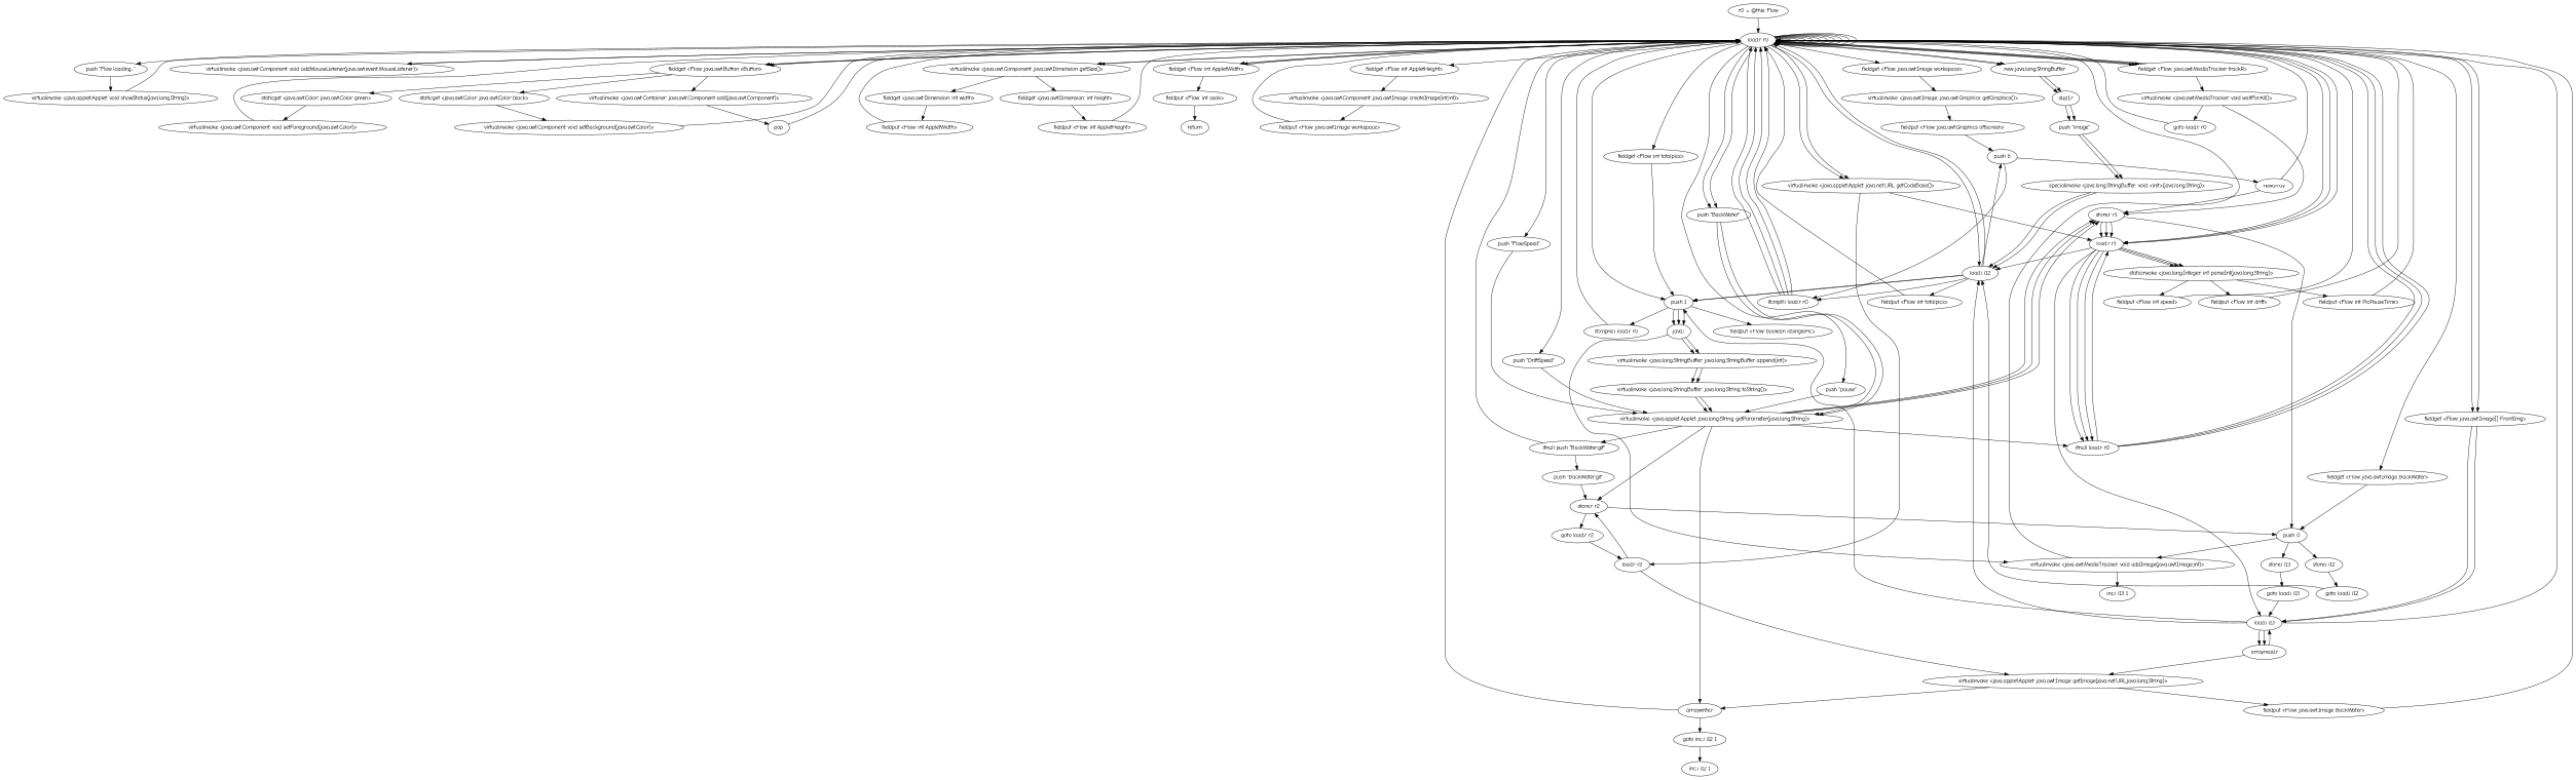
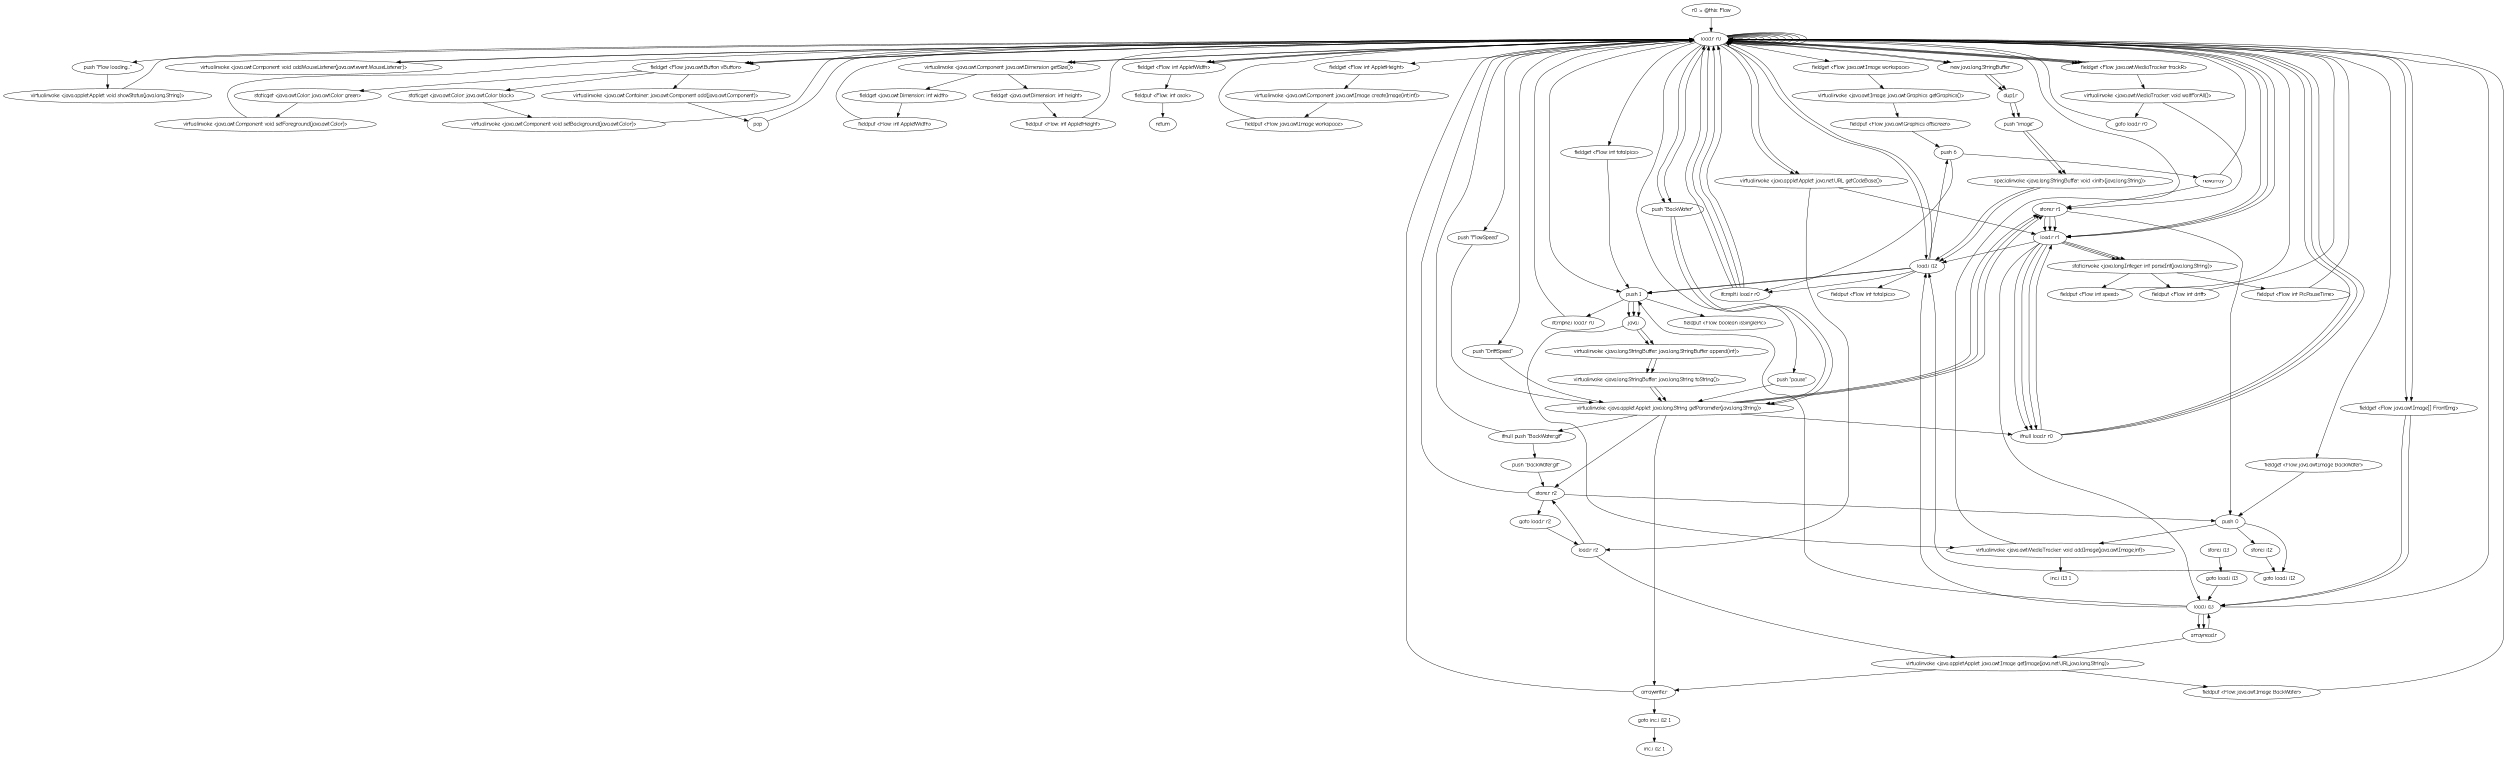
  digraph {
    fontname="Comic Neue"
    node [fontname="Comic Neue"]
    edge [fontname="Comic Neue"]
    "r0 := @this: Flow"
    "load.r r0"
    "push \"Flow loading...\""
    "virtualinvoke <java.awt.Component: void addMouseListener(java.awt.event.MouseListener)>"
    "fieldget <Flow: java.awt.Button vButton>"
    "virtualinvoke <java.awt.Component: java.awt.Dimension getSize()>"
    "fieldget <Flow: int AppletWidth>"
    "fieldget <Flow: int AppletHeight>"
    "fieldget <Flow: java.awt.Image workspace>"
    "load.i i12"
    "fieldget <Flow: int totalpics>"
    "push 1"
    "push \"BackWater\""
    "virtualinvoke <java.applet.Applet: java.net.URL getCodeBase()>"
    "fieldget <Flow: java.awt.MediaTracker trackR>"
    "fieldget <Flow: java.awt.Image BackWater>"
    "push \"FlowSpeed\""
    "load.r r1"
    "push \"DriftSpeed\""
    "push \"pause\""
    "fieldget <Flow: java.awt.Image[] FrontImg>"
    "new java.lang.StringBuffer"
    "virtualinvoke <java.applet.Applet: void showStatus(java.lang.String)>"
    "staticget <java.awt.Color: java.awt.Color green>"
    "staticget <java.awt.Color: java.awt.Color black>"
    "virtualinvoke <java.awt.Container: java.awt.Component add(java.awt.Component)>"
    "fieldget <java.awt.Dimension: int width>"
    "fieldget <java.awt.Dimension: int height>"
    "fieldput <Flow: int asok>"
    "virtualinvoke <java.awt.Component: java.awt.Image createImage(int,int)>"
    "virtualinvoke <java.awt.Image: java.awt.Graphics getGraphics()>"
    "push 6"
    "ifcmplt.i load.r r0"
    "fieldput <Flow: int totalpics>"
    "ifcmpne.i load.r r0"
    "fieldput <Flow: boolean isSinglePic>"
    n37 [label="java.i"]
    "virtualinvoke <java.applet.Applet: java.lang.String getParameter(java.lang.String)>"
    "load.r r2"
    "virtualinvoke <java.awt.MediaTracker: void waitForAll()>"
    "push 0"
    "ifnull load.r r0"
    "load.i i13"
    "staticinvoke <java.lang.Integer: int parseInt(java.lang.String)>"
    "dup1.r"
    "virtualinvoke <java.awt.Component: void setForeground(java.awt.Color)>"
    "virtualinvoke <java.awt.Component: void setBackground(java.awt.Color)>"
    pop
    "fieldput <Flow: int AppletWidth>"
    "fieldput <Flow: int AppletHeight>"
    return
    "fieldput <Flow: java.awt.Image workspace>"
    "fieldput <Flow: java.awt.Graphics offscreen>"
    newarray
    "store.r r1"
    "store.i i12"
    "store.i i13"
    "virtualinvoke <java.awt.MediaTracker: void addImage(java.awt.Image,int)>"
    "goto load.i i12"
    "goto load.i i13"
    "inc.i i13 1"
    "virtualinvoke <java.lang.StringBuffer: java.lang.StringBuffer append(int)>"
    "ifnull push \"BackWater.gif\""
    "store.r r2"
    "arraywrite.r"
    "push \"BackWater.gif\""
    "goto load.r r2"
    "goto inc.i i12 1"
    "virtualinvoke <java.applet.Applet: java.awt.Image getImage(java.net.URL,java.lang.String)>"
    "fieldput <Flow: java.awt.Image BackWater>"
    "arrayread.r"
    "goto load.r r0"
    "fieldput <Flow: int speed>"
    "fieldput <Flow: int drift>"
    "fieldput <Flow: int PicPauseTime>"
    "inc.i i12 1"
    "virtualinvoke <java.lang.StringBuffer: java.lang.String toString()>"
    "push \"image\""
    "specialinvoke <java.lang.StringBuffer: void <init>(java.lang.String)>"
    "r0 := @this: Flow" -> "load.r r0"
    "load.r r0" -> "load.r r0"
    "load.r r0" -> "load.r r0"
    "load.r r0" -> "load.r r0"
    "load.r r0" -> "load.r r0"
    "load.r r0" -> "load.r r0"
    "load.r r0" -> "load.r r0"
    "load.r r0" -> "load.r r0"
    "load.r r0" -> "load.r r0"
    "load.r r0" -> "load.r r0"
    "load.r r0" -> "load.r r0"
    "load.r r0" -> "load.r r0"
    "load.r r0" -> "push \"Flow loading...\""
    "load.r r0" -> "virtualinvoke <java.awt.Component: void addMouseListener(java.awt.event.MouseListener)>"
    "load.r r0" -> "fieldget <Flow: java.awt.Button vButton>"
    "load.r r0" -> "fieldget <Flow: java.awt.Button vButton>"
    "load.r r0" -> "fieldget <Flow: java.awt.Button vButton>"
    "load.r r0" -> "virtualinvoke <java.awt.Component: java.awt.Dimension getSize()>"
    "load.r r0" -> "virtualinvoke <java.awt.Component: java.awt.Dimension getSize()>"
    "load.r r0" -> "fieldget <Flow: int AppletWidth>"
    "load.r r0" -> "fieldget <Flow: int AppletWidth>"
    "load.r r0" -> "fieldget <Flow: int AppletHeight>"
    "load.r r0" -> "fieldget <Flow: java.awt.Image workspace>"
    "load.r r0" -> "load.i i12"
    "load.r r0" -> "fieldget <Flow: int totalpics>"
    "load.r r0" -> "push 1"
    "load.r r0" -> "push \"BackWater\""
    "load.r r0" -> "push \"BackWater\""
    "load.r r0" -> "virtualinvoke <java.applet.Applet: java.net.URL getCodeBase()>"
    "load.r r0" -> "virtualinvoke <java.applet.Applet: java.net.URL getCodeBase()>"
    "load.r r0" -> "fieldget <Flow: java.awt.MediaTracker trackR>"
    "load.r r0" -> "fieldget <Flow: java.awt.MediaTracker trackR>"
    "load.r r0" -> "fieldget <Flow: java.awt.MediaTracker trackR>"
    "load.r r0" -> "fieldget <Flow: java.awt.Image BackWater>"
    "load.r r0" -> "push \"FlowSpeed\""
    "load.r r0" -> "load.r r1"
    "load.r r0" -> "load.r r1"
    "load.r r0" -> "load.r r1"
    "load.r r0" -> "push \"DriftSpeed\""
    "load.r r0" -> "push \"pause\""
    "load.r r0" -> "fieldget <Flow: java.awt.Image[] FrontImg>"
    "load.r r0" -> "fieldget <Flow: java.awt.Image[] FrontImg>"
    "load.r r0" -> "new java.lang.StringBuffer"
    "load.r r0" -> "new java.lang.StringBuffer"
    "push \"Flow loading...\"" -> "virtualinvoke <java.applet.Applet: void showStatus(java.lang.String)>"
    "virtualinvoke <java.awt.Component: void addMouseListener(java.awt.event.MouseListener)>" -> "load.r r0"
    "fieldget <Flow: java.awt.Button vButton>" -> "staticget <java.awt.Color: java.awt.Color green>"
    "fieldget <Flow: java.awt.Button vButton>" -> "staticget <java.awt.Color: java.awt.Color black>"
    "fieldget <Flow: java.awt.Button vButton>" -> "virtualinvoke <java.awt.Container: java.awt.Component add(java.awt.Component)>"
    "virtualinvoke <java.awt.Component: java.awt.Dimension getSize()>" -> "fieldget <java.awt.Dimension: int width>"
    "virtualinvoke <java.awt.Component: java.awt.Dimension getSize()>" -> "fieldget <java.awt.Dimension: int height>"
    "fieldget <Flow: int AppletWidth>" -> "load.r r0"
    "fieldget <Flow: int AppletWidth>" -> "fieldput <Flow: int asok>"
    "fieldget <Flow: int AppletHeight>" -> "virtualinvoke <java.awt.Component: java.awt.Image createImage(int,int)>"
    "fieldget <Flow: java.awt.Image workspace>" -> "virtualinvoke <java.awt.Image: java.awt.Graphics getGraphics()>"
    "load.i i12" -> "load.r r0"
    "load.i i12" -> "push 1"
    "load.i i12" -> "push 1"
    "load.i i12" -> "push 6"
    "load.i i12" -> "ifcmplt.i load.r r0"
    "load.i i12" -> "fieldput <Flow: int totalpics>"
    "fieldget <Flow: int totalpics>" -> "push 1"
    "push 1" -> "ifcmpne.i load.r r0"
    "push 1" -> "fieldput <Flow: boolean isSinglePic>"
    "push 1" -> n37
    "push 1" -> n37
    "push 1" -> n37
    "push \"BackWater\"" -> "virtualinvoke <java.applet.Applet: java.lang.String getParameter(java.lang.String)>"
    "push \"BackWater\"" -> "virtualinvoke <java.applet.Applet: java.lang.String getParameter(java.lang.String)>"
    "virtualinvoke <java.applet.Applet: java.net.URL getCodeBase()>" -> "load.r r1"
    "virtualinvoke <java.applet.Applet: java.net.URL getCodeBase()>" -> "load.r r2"
    "fieldget <Flow: java.awt.MediaTracker trackR>" -> "load.r r0"
    "fieldget <Flow: java.awt.MediaTracker trackR>" -> "load.r r0"
    "fieldget <Flow: java.awt.MediaTracker trackR>" -> "virtualinvoke <java.awt.MediaTracker: void waitForAll()>"
    "fieldget <Flow: java.awt.Image BackWater>" -> "push 0"
    "push \"FlowSpeed\"" -> "virtualinvoke <java.applet.Applet: java.lang.String getParameter(java.lang.String)>"
    "load.r r1" -> "load.i i12"
    "load.r r1" -> "ifnull load.r r0"
    "load.r r1" -> "ifnull load.r r0"
    "load.r r1" -> "ifnull load.r r0"
    "load.r r1" -> "load.i i13"
    "load.r r1" -> "staticinvoke <java.lang.Integer: int parseInt(java.lang.String)>"
    "load.r r1" -> "staticinvoke <java.lang.Integer: int parseInt(java.lang.String)>"
    "load.r r1" -> "staticinvoke <java.lang.Integer: int parseInt(java.lang.String)>"
    "push \"DriftSpeed\"" -> "virtualinvoke <java.applet.Applet: java.lang.String getParameter(java.lang.String)>"
    "push \"pause\"" -> "virtualinvoke <java.applet.Applet: java.lang.String getParameter(java.lang.String)>"
    "fieldget <Flow: java.awt.Image[] FrontImg>" -> "load.i i13"
    "fieldget <Flow: java.awt.Image[] FrontImg>" -> "load.i i13"
    "new java.lang.StringBuffer" -> "dup1.r"
    "new java.lang.StringBuffer" -> "dup1.r"
    "virtualinvoke <java.applet.Applet: void showStatus(java.lang.String)>" -> "load.r r0"
    "staticget <java.awt.Color: java.awt.Color green>" -> "virtualinvoke <java.awt.Component: void setForeground(java.awt.Color)>"
    "staticget <java.awt.Color: java.awt.Color black>" -> "virtualinvoke <java.awt.Component: void setBackground(java.awt.Color)>"
    "virtualinvoke <java.awt.Container: java.awt.Component add(java.awt.Component)>" -> pop
    "fieldget <java.awt.Dimension: int width>" -> "fieldput <Flow: int AppletWidth>"
    "fieldget <java.awt.Dimension: int height>" -> "fieldput <Flow: int AppletHeight>"
    "fieldput <Flow: int asok>" -> return
    "virtualinvoke <java.awt.Component: java.awt.Image createImage(int,int)>" -> "fieldput <Flow: java.awt.Image workspace>"
    "virtualinvoke <java.awt.Image: java.awt.Graphics getGraphics()>" -> "fieldput <Flow: java.awt.Graphics offscreen>"
    "push 6" -> "ifcmplt.i load.r r0"
    "push 6" -> newarray
    "ifcmplt.i load.r r0" -> "load.r r0"
    "ifcmplt.i load.r r0" -> "load.r r0"
    "ifcmplt.i load.r r0" -> "load.r r0"
    "ifcmplt.i load.r r0" -> "load.r r0"
-   "fieldput <Flow: int totalpics>" -> "load.r r0"
+   "store.r r2" -> "load.r r0"
    "ifcmpne.i load.r r0" -> "load.r r0"
    n37 -> "virtualinvoke <java.awt.MediaTracker: void addImage(java.awt.Image,int)>"
    n37 -> "virtualinvoke <java.lang.StringBuffer: java.lang.StringBuffer append(int)>"
    n37 -> "virtualinvoke <java.lang.StringBuffer: java.lang.StringBuffer append(int)>"
    "virtualinvoke <java.applet.Applet: java.lang.String getParameter(java.lang.String)>" -> "ifnull load.r r0"
    "virtualinvoke <java.applet.Applet: java.lang.String getParameter(java.lang.String)>" -> "store.r r1"
    "virtualinvoke <java.applet.Applet: java.lang.String getParameter(java.lang.String)>" -> "store.r r1"
    "virtualinvoke <java.applet.Applet: java.lang.String getParameter(java.lang.String)>" -> "store.r r1"
    "virtualinvoke <java.applet.Applet: java.lang.String getParameter(java.lang.String)>" -> "ifnull push \"BackWater.gif\""
    "virtualinvoke <java.applet.Applet: java.lang.String getParameter(java.lang.String)>" -> "store.r r2"
    "virtualinvoke <java.applet.Applet: java.lang.String getParameter(java.lang.String)>" -> "arraywrite.r"
    "load.r r2" -> "store.r r2"
    "load.r r2" -> "virtualinvoke <java.applet.Applet: java.awt.Image getImage(java.net.URL,java.lang.String)>"
    "virtualinvoke <java.awt.MediaTracker: void waitForAll()>" -> "store.r r1"
    "virtualinvoke <java.awt.MediaTracker: void waitForAll()>" -> "goto load.r r0"
    "push 0" -> "store.i i12"
-   "push 0" -> "store.i i13"
+   "push 0" -> "goto load.i i12"
    "push 0" -> "virtualinvoke <java.awt.MediaTracker: void addImage(java.awt.Image,int)>"
    "ifnull load.r r0" -> "load.r r0"
    "ifnull load.r r0" -> "load.r r0"
    "ifnull load.r r0" -> "load.r r0"
    "ifnull load.r r0" -> "load.r r1"
    "load.i i13" -> "load.r r0"
    "load.i i13" -> "load.i i12"
    "load.i i13" -> "push 1"
    "load.i i13" -> "arrayread.r"
    "load.i i13" -> "arrayread.r"
    "staticinvoke <java.lang.Integer: int parseInt(java.lang.String)>" -> "fieldput <Flow: int speed>"
    "staticinvoke <java.lang.Integer: int parseInt(java.lang.String)>" -> "fieldput <Flow: int drift>"
    "staticinvoke <java.lang.Integer: int parseInt(java.lang.String)>" -> "fieldput <Flow: int PicPauseTime>"
    "dup1.r" -> "push \"image\""
    "dup1.r" -> "push \"image\""
    "virtualinvoke <java.awt.Component: void setForeground(java.awt.Color)>" -> "load.r r0"
    "virtualinvoke <java.awt.Component: void setBackground(java.awt.Color)>" -> "load.r r0"
    pop -> "load.r r0"
    "fieldput <Flow: int AppletWidth>" -> "load.r r0"
    "fieldput <Flow: int AppletHeight>" -> "load.r r0"
    "fieldput <Flow: java.awt.Image workspace>" -> "load.r r0"
    "fieldput <Flow: java.awt.Graphics offscreen>" -> "push 6"
    newarray -> "load.r r0"
    newarray -> "store.r r1"
    "store.r r1" -> "load.r r1"
    "store.r r1" -> "load.r r1"
    "store.r r1" -> "load.r r1"
    "store.r r1" -> "push 0"
    "store.i i12" -> "goto load.i i12"
    "store.i i13" -> "goto load.i i13"
    "virtualinvoke <java.awt.MediaTracker: void addImage(java.awt.Image,int)>" -> "load.r r0"
    "virtualinvoke <java.awt.MediaTracker: void addImage(java.awt.Image,int)>" -> "inc.i i13 1"
    "goto load.i i12" -> "load.i i12"
    "goto load.i i13" -> "load.i i13"
    "virtualinvoke <java.lang.StringBuffer: java.lang.StringBuffer append(int)>" -> "virtualinvoke <java.lang.StringBuffer: java.lang.String toString()>"
    "virtualinvoke <java.lang.StringBuffer: java.lang.StringBuffer append(int)>" -> "virtualinvoke <java.lang.StringBuffer: java.lang.String toString()>"
    "ifnull push \"BackWater.gif\"" -> "load.r r0"
    "ifnull push \"BackWater.gif\"" -> "push \"BackWater.gif\""
    "store.r r2" -> "push 0"
    "store.r r2" -> "goto load.r r2"
    "arraywrite.r" -> "load.r r0"
    "arraywrite.r" -> "goto inc.i i12 1"
    "push \"BackWater.gif\"" -> "store.r r2"
    "goto load.r r2" -> "load.r r2"
    "goto inc.i i12 1" -> "inc.i i12 1"
    "virtualinvoke <java.applet.Applet: java.awt.Image getImage(java.net.URL,java.lang.String)>" -> "arraywrite.r"
    "virtualinvoke <java.applet.Applet: java.awt.Image getImage(java.net.URL,java.lang.String)>" -> "fieldput <Flow: java.awt.Image BackWater>"
    "fieldput <Flow: java.awt.Image BackWater>" -> "load.r r0"
    "arrayread.r" -> "load.i i13"
    "arrayread.r" -> "virtualinvoke <java.applet.Applet: java.awt.Image getImage(java.net.URL,java.lang.String)>"
    "goto load.r r0" -> "load.r r0"
    "fieldput <Flow: int speed>" -> "load.r r0"
    "fieldput <Flow: int drift>" -> "load.r r0"
    "fieldput <Flow: int PicPauseTime>" -> "load.r r0"
    "virtualinvoke <java.lang.StringBuffer: java.lang.String toString()>" -> "virtualinvoke <java.applet.Applet: java.lang.String getParameter(java.lang.String)>"
    "virtualinvoke <java.lang.StringBuffer: java.lang.String toString()>" -> "virtualinvoke <java.applet.Applet: java.lang.String getParameter(java.lang.String)>"
    "push \"image\"" -> "specialinvoke <java.lang.StringBuffer: void <init>(java.lang.String)>"
    "push \"image\"" -> "specialinvoke <java.lang.StringBuffer: void <init>(java.lang.String)>"
    "specialinvoke <java.lang.StringBuffer: void <init>(java.lang.String)>" -> "load.i i12"
    "specialinvoke <java.lang.StringBuffer: void <init>(java.lang.String)>" -> "load.i i12"
  }
